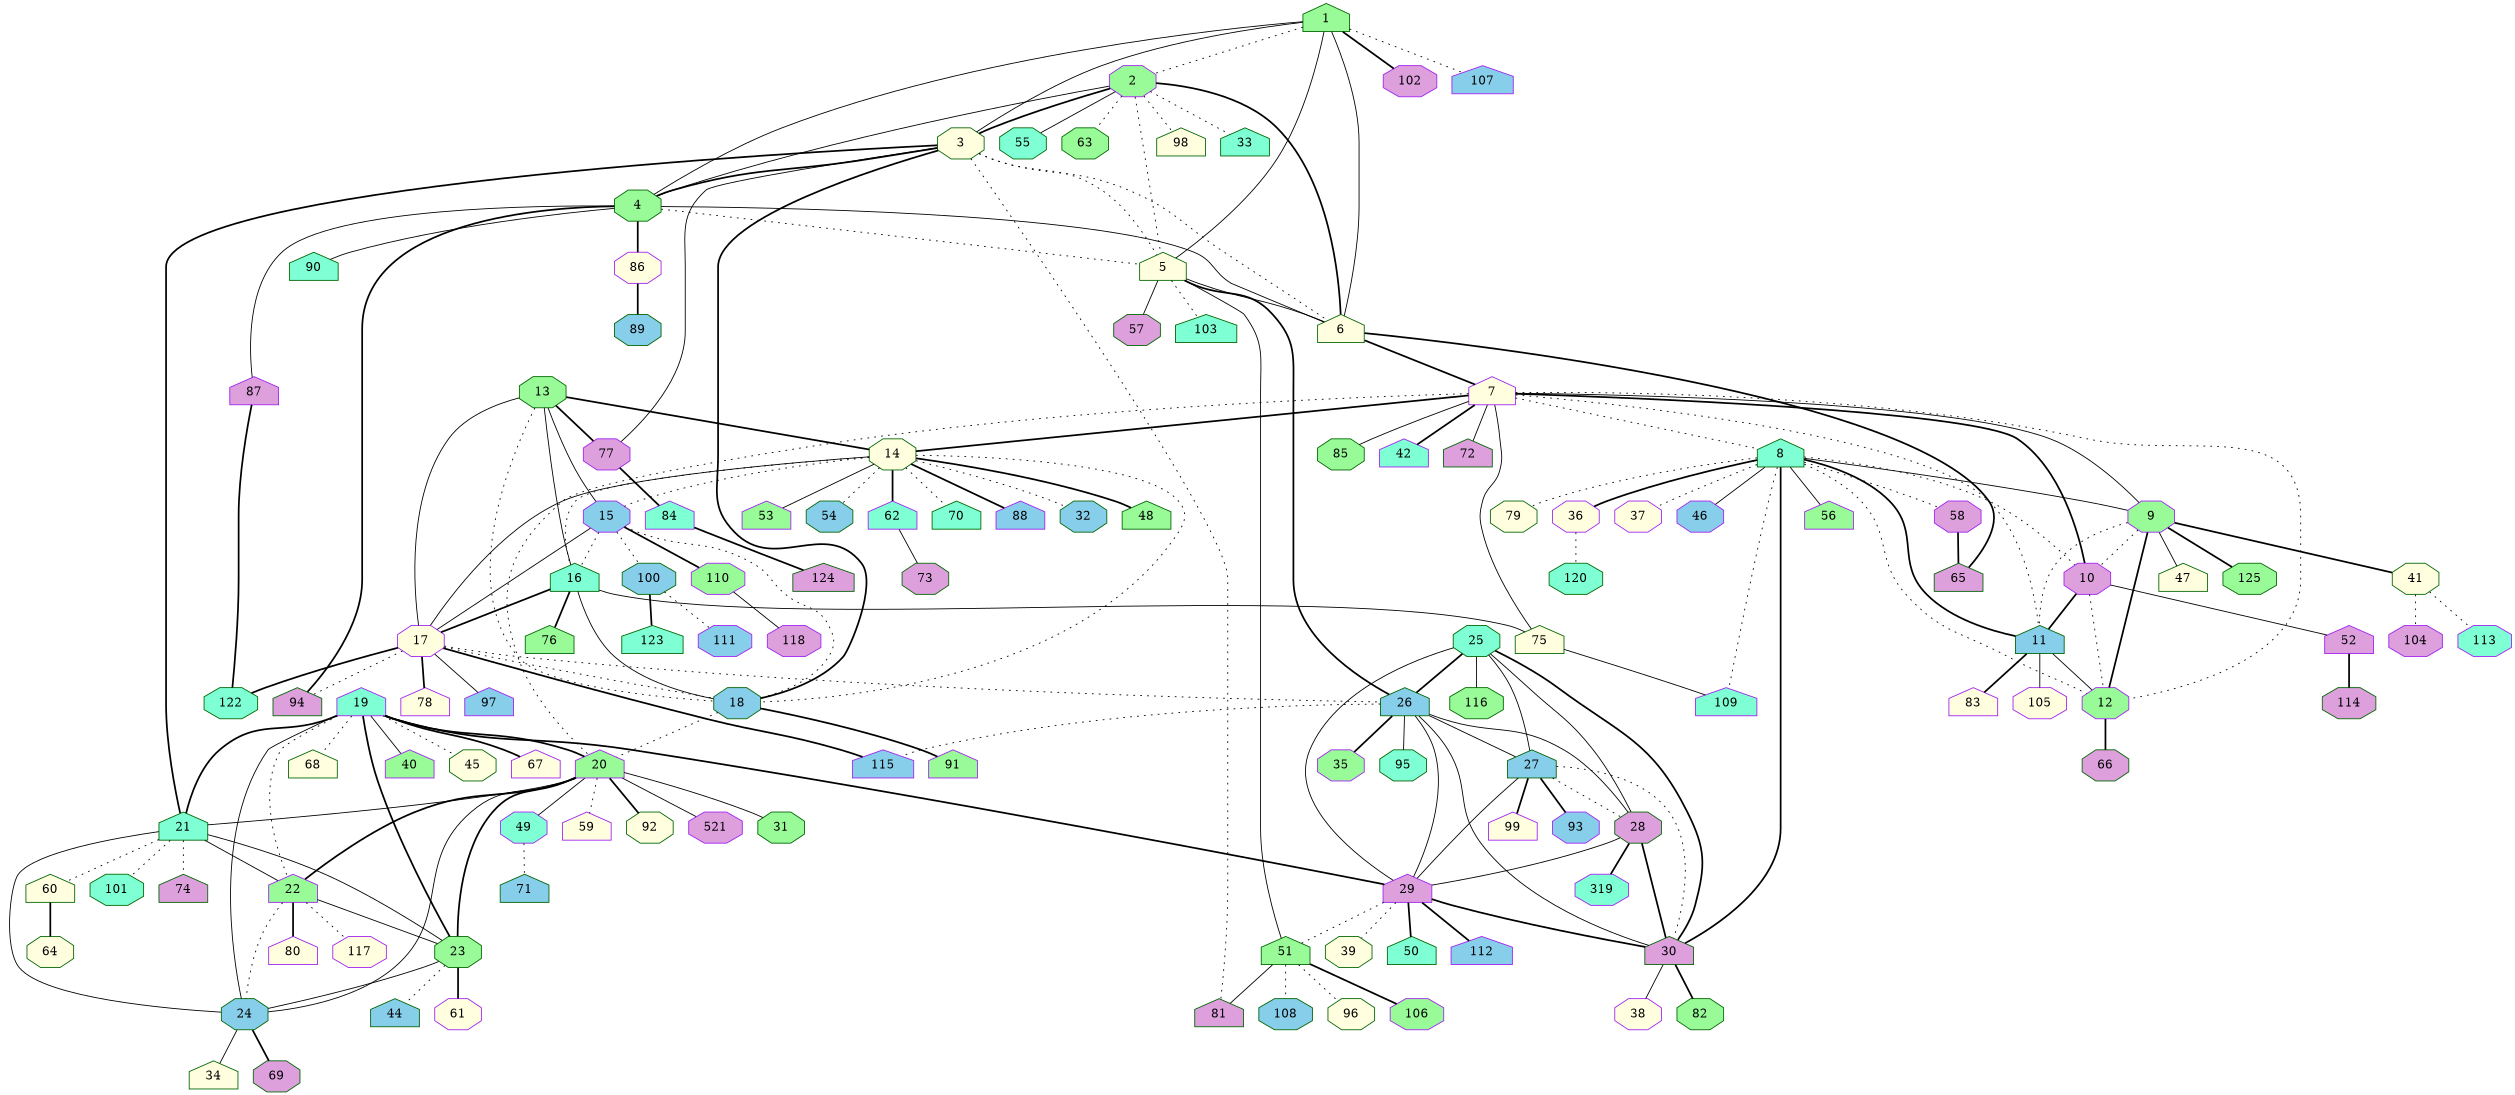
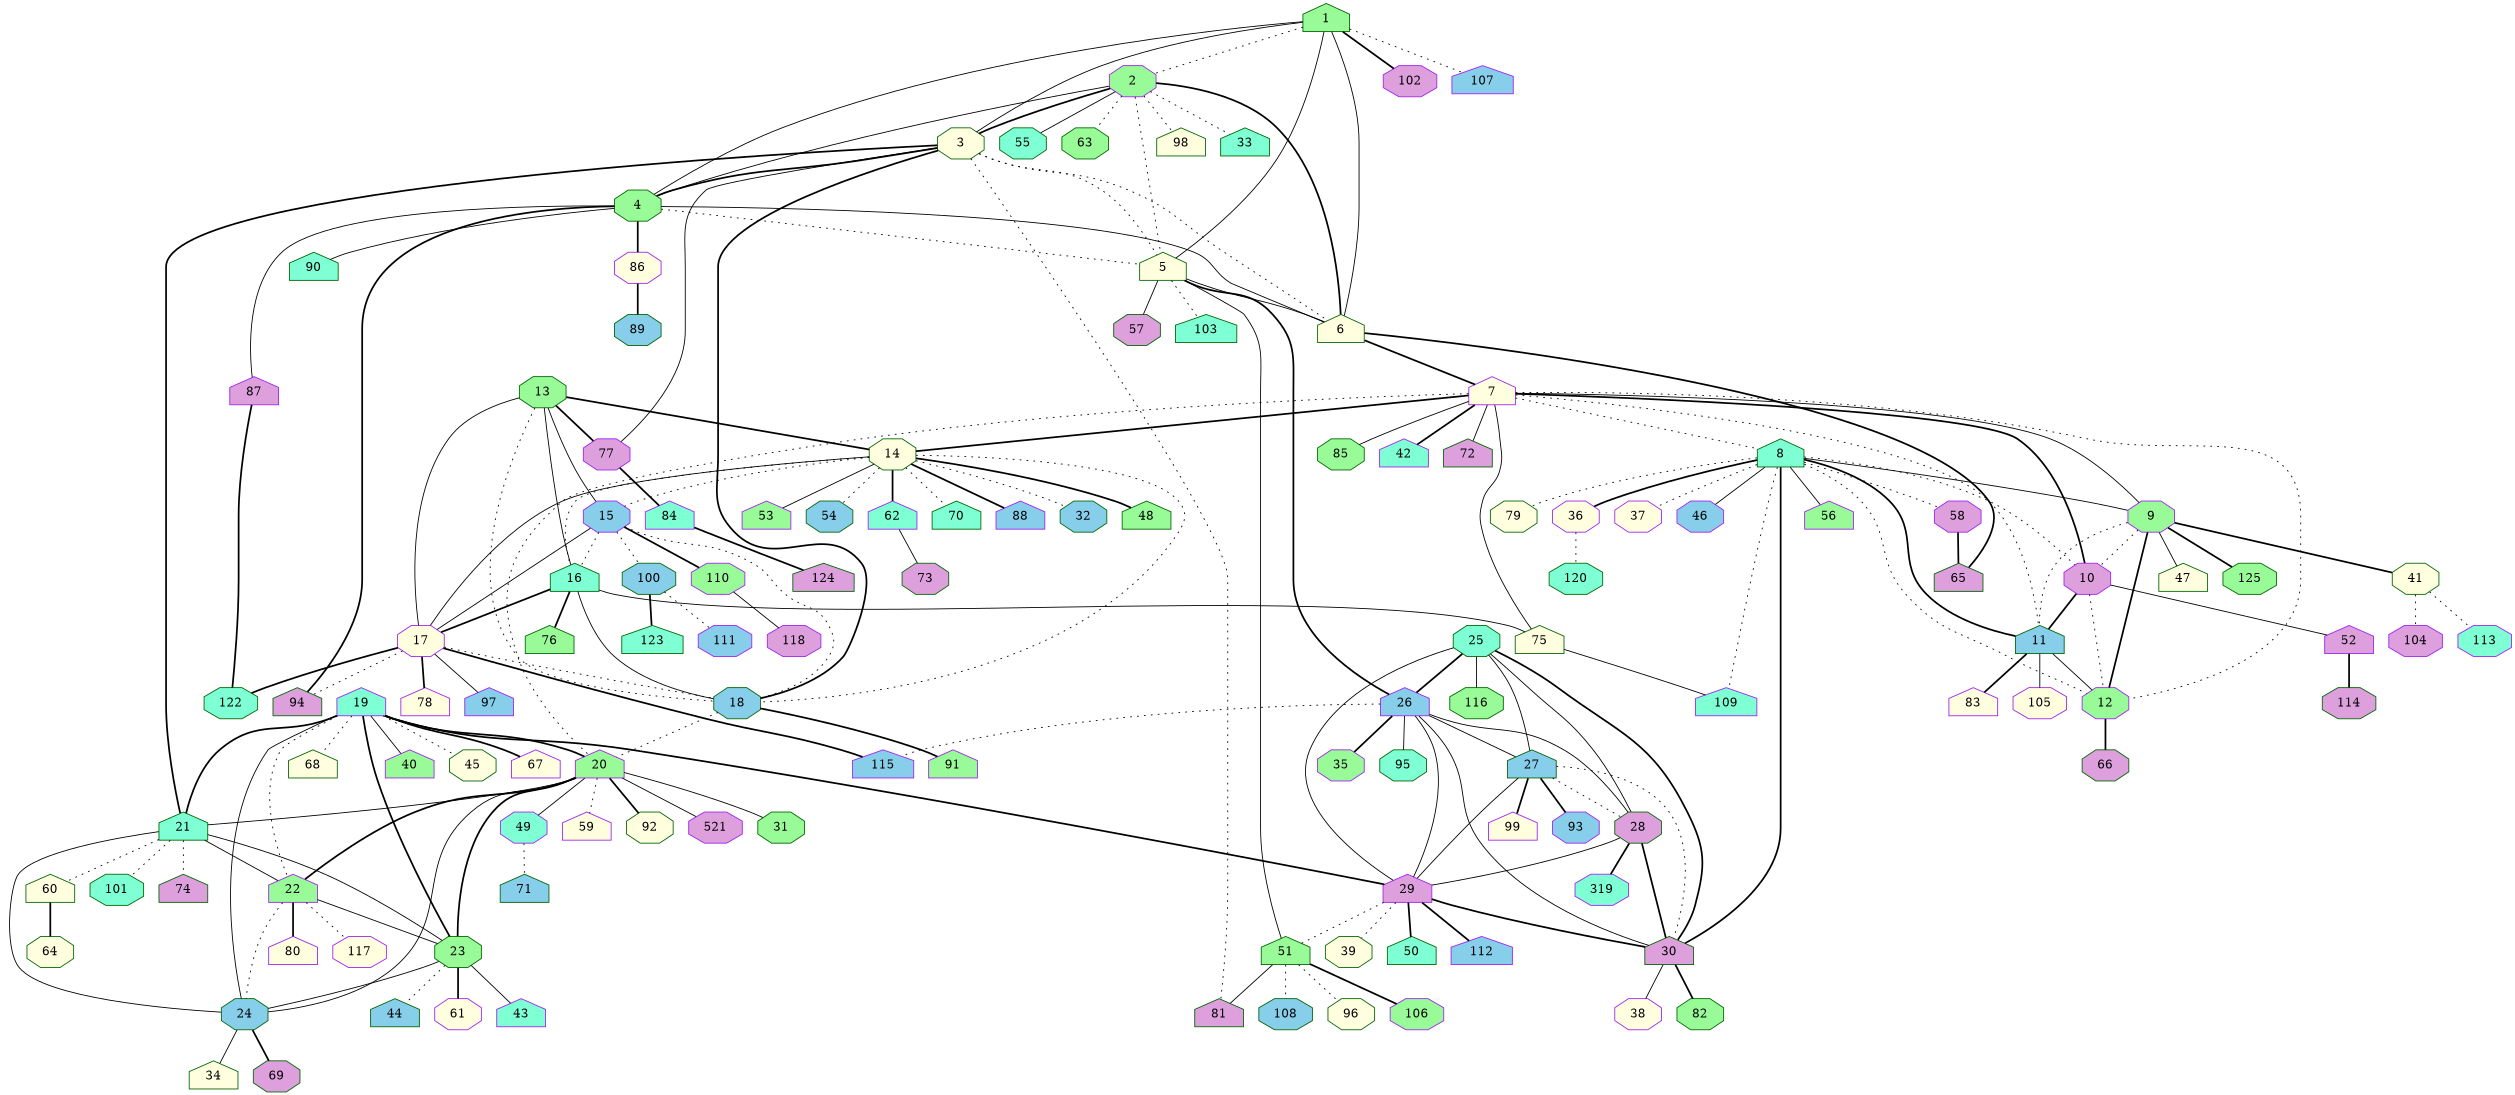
  graph {
    node [color=darkgreen fillcolor=lightyellow shape=octagon style=filled]
    edge [style=bold]
    1 [fillcolor=palegreen shape=house]
    2 [color=purple fillcolor=palegreen]
    3
    4 [fillcolor=palegreen]
    5 [shape=house]
    6 [shape=house]
    102 [color=purple fillcolor=plum]
    107 [color=purple fillcolor=skyblue shape=house]
    33 [fillcolor=aquamarine shape=house]
    55 [fillcolor=aquamarine]
    63 [fillcolor=palegreen]
    98 [shape=house]
    18 [fillcolor=skyblue]
    21 [fillcolor=aquamarine shape=house]
    77 [color=purple fillcolor=plum]
    81 [fillcolor=plum shape=house]
    86 [color=purple]
    87 [color=purple fillcolor=plum shape=house]
    90 [fillcolor=aquamarine shape=house]
    94 [fillcolor=plum shape=house]
-   26 [fillcolor=skyblue shape=house]
+   26 [color=purple fillcolor=skyblue shape=house]
    51 [fillcolor=palegreen shape=house]
    57 [fillcolor=plum]
    103 [fillcolor=aquamarine shape=house]
    7 [color=purple shape=house]
    65 [fillcolor=plum shape=house]
    20 [color=purple fillcolor=palegreen shape=house]
    91 [color=purple fillcolor=palegreen shape=house]
    22 [color=purple fillcolor=palegreen shape=house]
    23 [fillcolor=palegreen]
    24 [fillcolor=skyblue]
    60 [shape=house]
    74 [fillcolor=plum shape=house]
    101 [fillcolor=aquamarine]
    84 [color=purple fillcolor=aquamarine shape=house]
    89 [fillcolor=skyblue]
    122 [fillcolor=aquamarine]
    30 [fillcolor=plum shape=house]
    115 [color=purple fillcolor=skyblue shape=house]
    29 [color=purple fillcolor=plum shape=house]
    27 [fillcolor=skyblue shape=house]
    28 [fillcolor=plum]
    35 [color=purple fillcolor=palegreen]
    95 [fillcolor=aquamarine]
    96
    106 [color=purple fillcolor=palegreen]
    108 [fillcolor=skyblue]
    8 [fillcolor=aquamarine shape=house]
    9 [color=purple fillcolor=palegreen]
    10 [color=purple fillcolor=plum]
    11 [fillcolor=skyblue shape=house]
    12 [color=purple fillcolor=palegreen]
    14
    42 [color=purple fillcolor=aquamarine shape=house]
    72 [fillcolor=plum shape=house]
    75 [shape=house]
    85 [fillcolor=palegreen]
    36 [color=purple]
    37 [color=purple]
    46 [color=purple fillcolor=skyblue]
    56 [color=purple fillcolor=palegreen shape=house]
    58 [color=purple fillcolor=plum]
    79
    109 [color=purple fillcolor=aquamarine shape=house]
    41
    47 [shape=house]
    125 [fillcolor=palegreen]
    52 [color=purple fillcolor=plum shape=house]
    83 [color=purple shape=house]
    105 [color=purple]
    66 [fillcolor=plum]
    15 [color=purple fillcolor=skyblue]
    16 [fillcolor=aquamarine shape=house]
    17 [color=purple]
    32 [fillcolor=skyblue]
    48 [fillcolor=palegreen shape=house]
    53 [color=purple fillcolor=palegreen shape=house]
    54 [fillcolor=skyblue]
    62 [color=purple fillcolor=aquamarine shape=house]
    70 [fillcolor=aquamarine shape=house]
    88 [color=purple fillcolor=skyblue shape=house]
    31 [fillcolor=palegreen]
    49 [color=purple fillcolor=aquamarine]
    59 [color=purple shape=house]
    92
    n86 [color=purple fillcolor=plum label=521]
    38 [color=purple]
    82 [fillcolor=palegreen]
    120 [fillcolor=aquamarine]
    104 [color=purple fillcolor=plum]
    113 [color=purple fillcolor=aquamarine]
    114 [fillcolor=plum]
    13 [fillcolor=palegreen]
    100 [fillcolor=skyblue]
    110 [color=purple fillcolor=palegreen]
    76 [fillcolor=palegreen shape=house]
    78 [color=purple shape=house]
    97 [color=purple fillcolor=skyblue shape=house]
    73 [fillcolor=plum]
    111 [color=purple fillcolor=skyblue]
    123 [fillcolor=aquamarine shape=house]
    118 [color=purple fillcolor=plum]
    19 [color=purple fillcolor=aquamarine shape=house]
    40 [color=purple fillcolor=palegreen shape=house]
    45
    67 [color=purple shape=house]
    68 [shape=house]
    80 [color=purple shape=house]
    117 [color=purple]
+   43 [color=purple fillcolor=aquamarine shape=house]
    44 [fillcolor=skyblue shape=house]
    61 [color=purple]
    34 [shape=house]
    69 [fillcolor=plum]
    39
    50 [fillcolor=aquamarine shape=house]
    112 [color=purple fillcolor=skyblue shape=house]
    71 [fillcolor=skyblue shape=house]
    64
    25 [fillcolor=aquamarine]
    116 [fillcolor=palegreen]
    93 [color=purple fillcolor=skyblue]
    99 [color=purple shape=house]
    n124 [color=purple fillcolor=aquamarine label=319]
    124 [fillcolor=plum shape=house]
    1 -- 2 [style=dotted]
    1 -- 3 [style=solid]
    1 -- 4 [style=solid]
    1 -- 5 [style=solid]
    1 -- 6 [style=solid]
    1 -- 102
    1 -- 107 [style=dotted]
    2 -- 3
    2 -- 4 [style=solid]
    2 -- 5 [style=dotted]
    2 -- 6
    2 -- 33 [style=dotted]
    2 -- 55 [style=solid]
    2 -- 63 [style=dotted]
    2 -- 98 [style=dotted]
    3 -- 4
    3 -- 5 [style=dotted]
    3 -- 6 [style=dotted]
    3 -- 18
    3 -- 21
    3 -- 77 [style=solid]
    3 -- 81 [style=dotted]
    4 -- 5 [style=dotted]
    4 -- 6 [style=solid]
    4 -- 86
    4 -- 87 [style=solid]
    4 -- 90 [style=solid]
    4 -- 94
    5 -- 6 [style=solid]
    5 -- 26
    5 -- 51 [style=solid]
    5 -- 57 [style=solid]
    5 -- 103 [style=dotted]
    6 -- 7
    6 -- 65
    18 -- 20 [style=dotted]
    18 -- 91
    21 -- 22 [style=solid]
    21 -- 23 [style=solid]
    21 -- 24 [style=solid]
    21 -- 60 [style=dotted]
    21 -- 74 [style=dotted]
    21 -- 101 [style=dotted]
    77 -- 84
    86 -- 89
    87 -- 122
    26 -- 30 [style=solid]
    26 -- 115 [style=dotted]
    26 -- 29 [style=solid]
    26 -- 27 [style=solid]
    26 -- 28 [style=solid]
    26 -- 35
    26 -- 95 [style=solid]
    51 -- 81 [style=solid]
    51 -- 96 [style=dotted]
    51 -- 106
    51 -- 108 [style=dotted]
    7 -- 20 [style=dotted]
    7 -- 8 [style=dotted]
    7 -- 9 [style=solid]
    7 -- 10
    7 -- 11 [style=dotted]
    7 -- 12 [style=dotted]
    7 -- 14
    7 -- 42
    7 -- 72 [style=solid]
    7 -- 75 [style=solid]
    7 -- 85 [style=solid]
    20 -- 21 [style=solid]
    20 -- 22
    20 -- 23
    20 -- 24 [style=solid]
    20 -- 31 [style=solid]
    20 -- 49 [style=solid]
    20 -- 59 [style=dotted]
    20 -- 92
    20 -- n86 [style=solid]
    22 -- 23 [style=solid]
    22 -- 24 [style=dotted]
    22 -- 80
    22 -- 117 [style=dotted]
    23 -- 24 [style=solid]
+   23 -- 43 [style=solid]
    23 -- 44 [style=dotted]
    23 -- 61
    24 -- 34 [style=solid]
    24 -- 69
    60 -- 64
    84 -- 124
    30 -- 38 [style=solid]
    30 -- 82
    29 -- 51 [style=dotted]
    29 -- 30
    29 -- 39 [style=dotted]
    29 -- 50
    29 -- 112
    27 -- 30 [style=dotted]
    27 -- 29 [style=solid]
    27 -- 28 [style=dotted]
    27 -- 93
    27 -- 99
    28 -- 30
    28 -- 29 [style=solid]
    28 -- n124
    8 -- 30
    8 -- 9 [style=solid]
    8 -- 10 [style=dotted]
    8 -- 11
    8 -- 12 [style=dotted]
    8 -- 36
    8 -- 37 [style=dotted]
    8 -- 46 [style=solid]
    8 -- 56 [style=solid]
    8 -- 58 [style=dotted]
    8 -- 79 [style=dotted]
    8 -- 109 [style=dotted]
    9 -- 10 [style=dotted]
    9 -- 11 [style=dotted]
    9 -- 12
    9 -- 41
    9 -- 47 [style=solid]
    9 -- 125
    10 -- 11
    10 -- 12 [style=dotted]
    10 -- 52 [style=solid]
    11 -- 12 [style=solid]
    11 -- 83
    11 -- 105 [style=solid]
    12 -- 66
    14 -- 18 [style=dotted]
    14 -- 15 [style=dotted]
    14 -- 16 [style=dotted]
    14 -- 17 [style=solid]
    14 -- 32 [style=dotted]
    14 -- 48
    14 -- 53 [style=solid]
    14 -- 54 [style=dotted]
    14 -- 62
    14 -- 70 [style=dotted]
    14 -- 88
    75 -- 109 [style=solid]
    36 -- 120 [style=dotted]
    58 -- 65
    41 -- 104 [style=dotted]
    41 -- 113 [style=dotted]
    52 -- 114
    15 -- 18 [style=dotted]
    15 -- 16 [style=dotted]
    15 -- 17 [style=solid]
    15 -- 100 [style=dotted]
    15 -- 110
    16 -- 18 [style=solid]
    16 -- 75 [style=solid]
    16 -- 17
    16 -- 76
    17 -- 18 [style=dotted]
    17 -- 94 [style=dotted]
-   17 -- 26 [style=dotted]
    17 -- 122
    17 -- 115
    17 -- 78
    17 -- 97 [style=solid]
    62 -- 73 [style=solid]
    49 -- 71 [style=dotted]
    13 -- 18 [style=dotted]
    13 -- 77
    13 -- 14
    13 -- 15 [style=solid]
    13 -- 16 [style=solid]
    13 -- 17 [style=solid]
    100 -- 111 [style=dotted]
    100 -- 123
    110 -- 118 [style=solid]
    19 -- 21
    19 -- 20
    19 -- 22 [style=dotted]
    19 -- 23
    19 -- 24 [style=solid]
    19 -- 29
    19 -- 40 [style=solid]
    19 -- 45 [style=dotted]
    19 -- 67
    19 -- 68 [style=dotted]
    25 -- 26
    25 -- 30
    25 -- 29 [style=solid]
    25 -- 27 [style=solid]
    25 -- 28 [style=solid]
    25 -- 116 [style=solid]
  }
